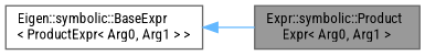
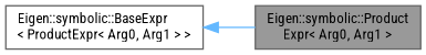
  digraph {
    rankdir=LR
    fontname="Roboto Condensed"
    node [color=gray40 fontname="Roboto Condensed" fontsize=10 shape=box style=filled]
-   n1 [fillcolor=grey60 fontcolor=black height=0.2 label="Expr::symbolic::Product\lExpr\< Arg0, Arg1 \>" width=0.4]
+   n1 [fillcolor=grey60 fontcolor=black height=0.2 label="Eigen::symbolic::Product\lExpr\< Arg0, Arg1 \>" width=0.4]
    n2 [fillcolor=white height=0.2 label="Eigen::symbolic::BaseExpr\l\< ProductExpr\< Arg0, Arg1 \> \>" width=0.4]
    n2 -> n1 [color=steelblue1 dir=back fontname="Roboto Condensed" fontsize=10 labelfontname=Helvetica labelfontsize=10 style=solid]
  }
